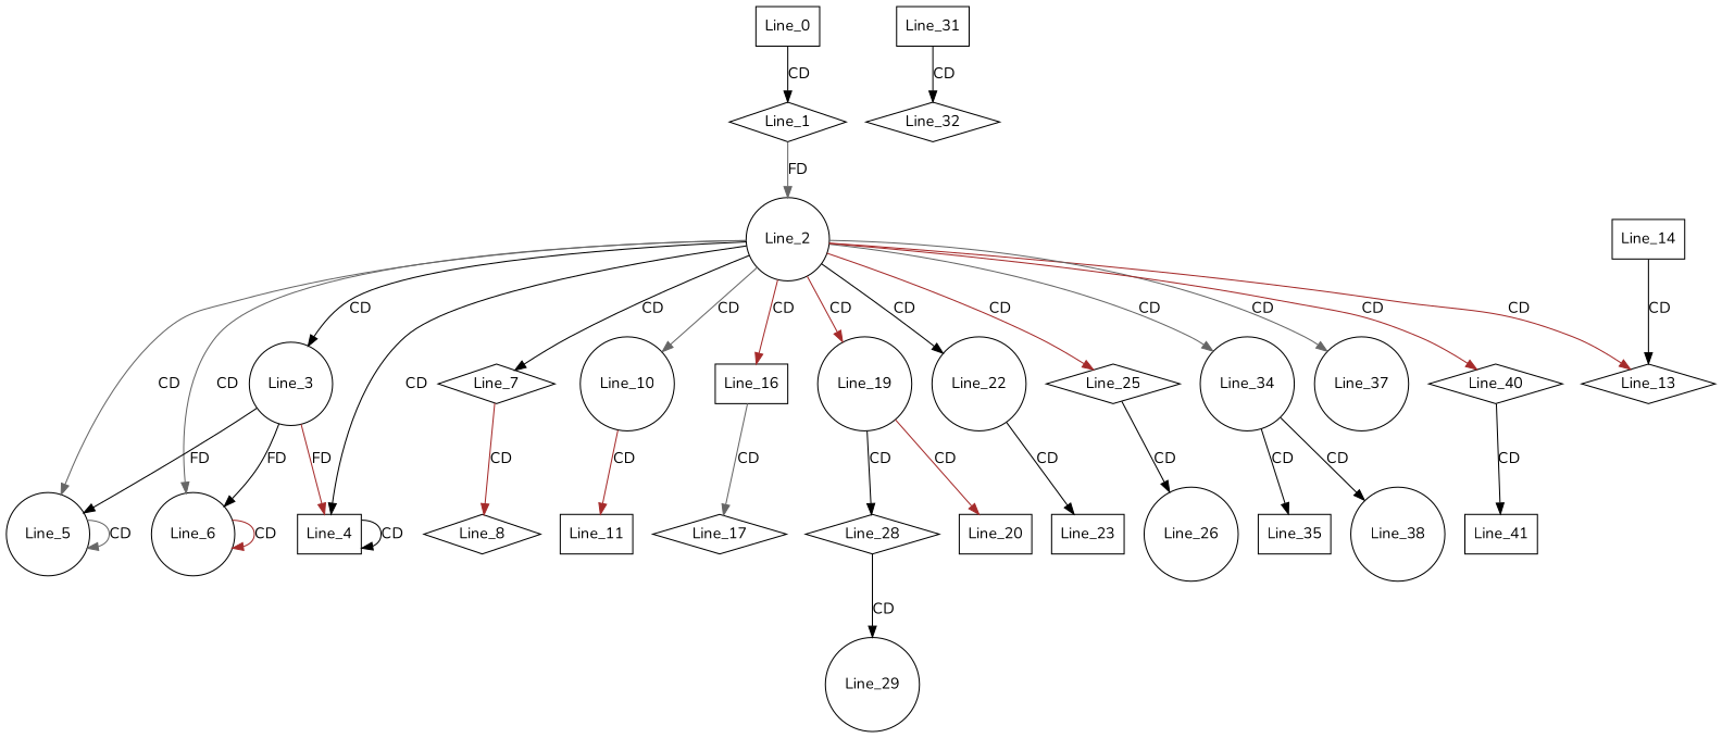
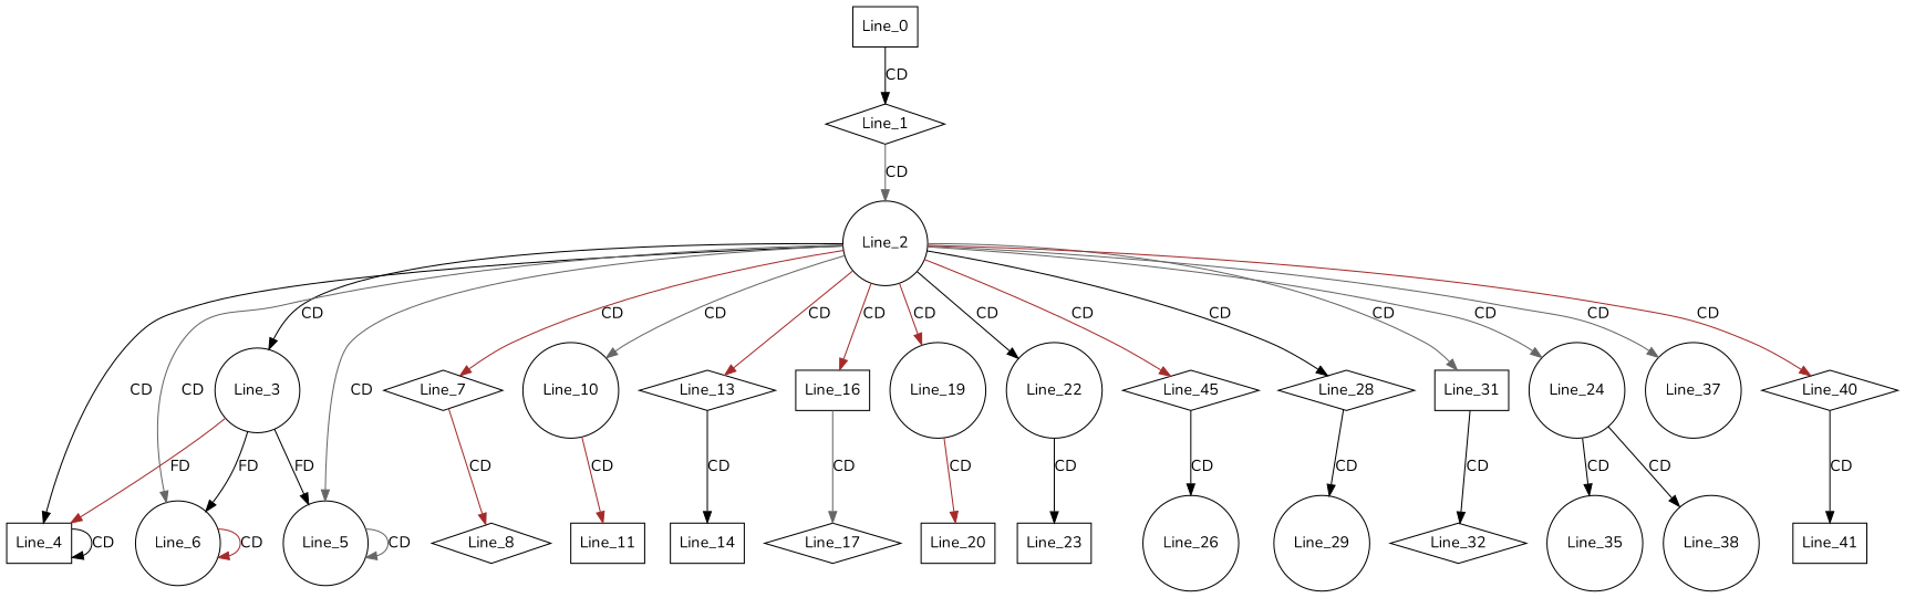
  digraph {
    fontname=Nunito
    node [fontname=Nunito shape=circle]
    edge [color=black fontname=Nunito]
    Line_0 [shape=box]
    Line_1 [shape=diamond]
    Line_2
    Line_3
    Line_4 [shape=box]
    Line_5
    Line_6
    Line_7 [shape=diamond]
    Line_10
    Line_13 [shape=diamond]
    Line_16 [shape=box]
    Line_19
    Line_22
-   Line_25 [shape=diamond]
+   Line_25 [shape=diamond label=Line_45]
    Line_28 [shape=diamond]
    Line_31 [shape=box]
-   Line_34
+   Line_34 [label=Line_24]
    Line_37
    Line_40 [shape=diamond]
    Line_8 [shape=diamond]
    Line_11 [shape=box]
    Line_14 [shape=box]
    Line_17 [shape=diamond]
    Line_20 [shape=box]
    Line_23 [shape=box]
    Line_26
    Line_29
    Line_32 [shape=diamond]
-   Line_35 [shape=box]
+   Line_35
    Line_38
    Line_41 [shape=box]
    Line_0 -> Line_1 [label=CD]
-   Line_1 -> Line_2 [color=gray40 label=FD]
+   Line_1 -> Line_2 [color=gray40 label=CD]
    Line_2 -> Line_3 [label=CD]
    Line_2 -> Line_4 [label=CD]
    Line_2 -> Line_5 [color=gray40 label=CD]
    Line_2 -> Line_6 [color=gray40 label=CD]
-   Line_2 -> Line_7 [label=CD]
+   Line_2 -> Line_7 [color=brown label=CD]
    Line_2 -> Line_10 [color=gray40 label=CD]
    Line_2 -> Line_13 [color=brown label=CD]
    Line_2 -> Line_16 [color=brown label=CD]
    Line_2 -> Line_19 [color=brown label=CD]
    Line_2 -> Line_22 [label=CD]
    Line_2 -> Line_25 [color=brown label=CD]
-   Line_19 -> Line_28 [label=CD]
+   Line_2 -> Line_28 [label=CD]
+   Line_2 -> Line_31 [color=gray40 label=CD]
    Line_2 -> Line_34 [color=gray40 label=CD]
    Line_2 -> Line_37 [color=gray40 label=CD]
    Line_2 -> Line_40 [color=brown label=CD]
    Line_3 -> Line_4 [color=brown label=FD]
    Line_3 -> Line_5 [label=FD]
    Line_3 -> Line_6 [label=FD]
    Line_4 -> Line_4 [label=CD]
    Line_5 -> Line_5 [color=gray40 label=CD]
    Line_6 -> Line_6 [color=brown label=CD]
    Line_7 -> Line_8 [color=brown label=CD]
    Line_10 -> Line_11 [color=brown label=CD]
-   Line_14 -> Line_13 [label=CD]
+   Line_13 -> Line_14 [label=CD]
    Line_16 -> Line_17 [color=gray40 label=CD]
    Line_19 -> Line_20 [color=brown label=CD]
    Line_22 -> Line_23 [label=CD]
    Line_25 -> Line_26 [label=CD]
    Line_28 -> Line_29 [label=CD]
    Line_31 -> Line_32 [label=CD]
    Line_34 -> Line_35 [label=CD]
    Line_34 -> Line_38 [label=CD]
    Line_40 -> Line_41 [label=CD]
  }
